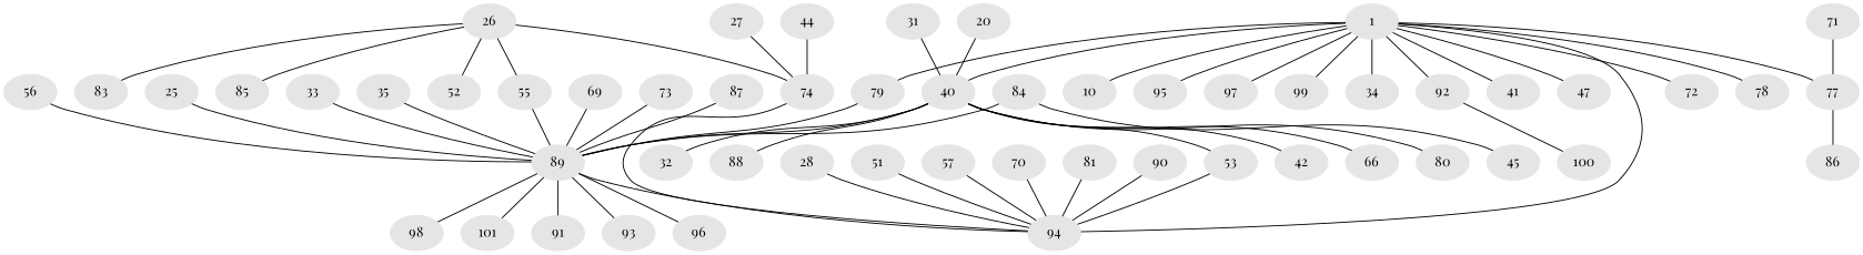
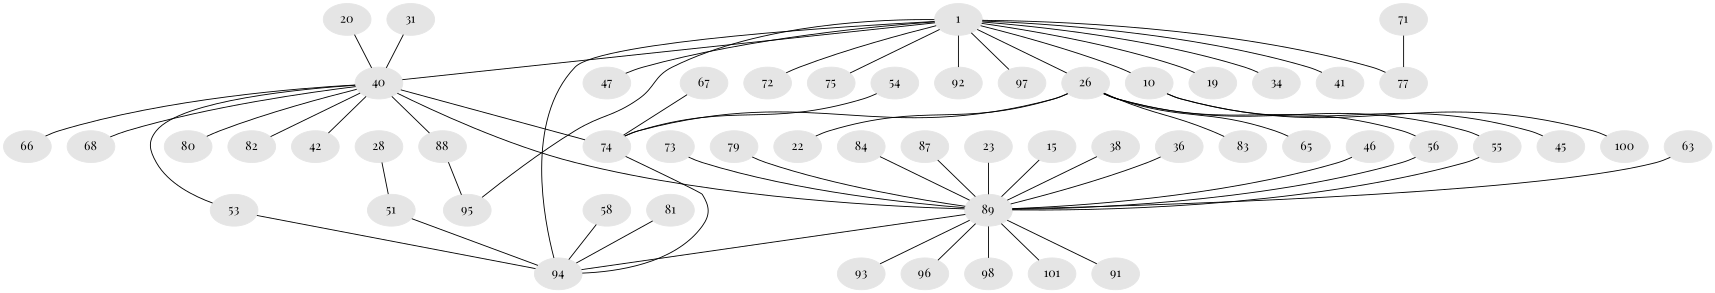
  graph {
    fontname="Playfair Display"
    node [color=gray90 fontname="Playfair Display" style=filled]
    edge [fontname="Playfair Display"]
    10 [super="+5"]
    45
    1
    26 [super="+11"]
    34
    40 [super="+6"]
    41
    47
    72
-   75 [label=78]
+   75
    77 [super="+60"]
    92
    94 [super="+3+78"]
    95 [super="+9"]
    97 [super="+16"]
-   99
-   52
+   99 [label=19]
+   52 [label=22]
    55
    56
    74 [super="+48+49"]
    83
-   85
+   85 [label=65]
    89 [super="+35+69"]
    42
    53 [super="+13"]
    66
+   68
    80 [super="+61"]
-   82 [label=32]
+   82
    88 [super="+18+76"]
-   86
    100
    20
    91
    93
    96
    98
    101
-   25
+   23
+   25 [label=15]
    28
    31
-   33
-   36 [label=35]
+   33 [label=38]
+   36
+   46
    51
-   54 [label=44]
-   57
-   63 [label=69]
-   67 [label=27]
-   70
+   54
+   57 [label=58]
+   63
+   67
    71
    73
    79
    81
    84
    87
-   90 [super="+37+62"]
-   84 -- 45
+   10 -- 45
    1 -- 10 [weight=2]
-   1 -- 79 [weight=2]
+   1 -- 26 [weight=2]
    1 -- 34
    1 -- 40 [weight=2]
    1 -- 41
    1 -- 47
    1 -- 72
    1 -- 75
    1 -- 77
    1 -- 92
    1 -- 94 [weight=3]
    1 -- 95
    1 -- 97
    1 -- 99
    26 -- 52
    26 -- 55
+   26 -- 56
    26 -- 74 [weight=2]
    26 -- 83
    26 -- 85
+   40 -- 74
    40 -- 89 [weight=2]
    40 -- 42
    40 -- 53
    40 -- 66
+   40 -- 68
    40 -- 80
    40 -- 82
    40 -- 88
-   77 -- 86
-   92 -- 100
+   10 -- 100
    55 -- 89
    56 -- 89
    74 -- 94
    89 -- 94
    89 -- 91
    89 -- 93
    89 -- 96
    89 -- 98
    89 -- 101
    53 -- 94
+   88 -- 95
    20 -- 40
+   23 -- 89
    25 -- 89
-   28 -- 94
+   28 -- 51
    31 -- 40
    33 -- 89
    36 -- 89
+   46 -- 89
    51 -- 94
    54 -- 74
    57 -- 94
    63 -- 89
    67 -- 74
-   70 -- 94
    71 -- 77
    73 -- 89
    79 -- 89
    81 -- 94
    84 -- 89
    87 -- 89
-   90 -- 94
  }
